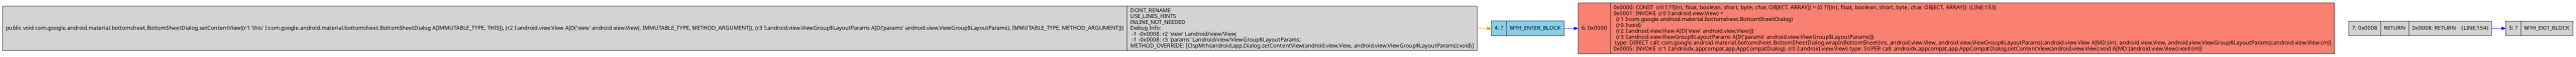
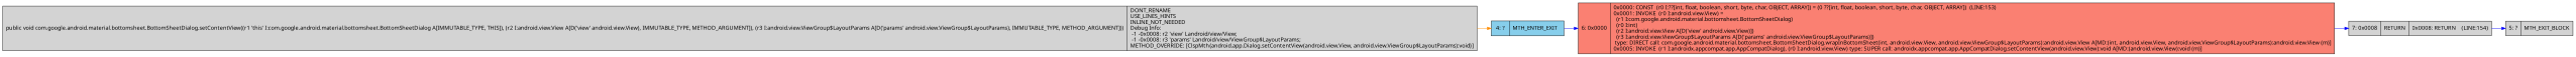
  digraph {
    fontname="Noto Sans"
    rankdir=LR
    node [fillcolor=lightgrey fontname="Noto Sans" shape=record style=filled]
    edge [color=blue fontname="Noto Sans"]
-   n1 [fillcolor=skyblue label="{4\:\ ?|MTH_ENTER_BLOCK\l}"]
-   n2 [fillcolor=salmon label="{6\:\ 0x0000|0x0000: CONST  (r0 I:??[int, float, boolean, short, byte, char, OBJECT, ARRAY]) = (0 ??[int, float, boolean, short, byte, char, OBJECT, ARRAY])  (LINE:153)\l0x0001: INVOKE  (r0 I:android.view.View) = \l  (r1 I:com.google.android.material.bottomsheet.BottomSheetDialog)\l  (r0 I:void)\l  (r2 I:android.view.View A[D('view' android.view.View)])\l  (r3 I:android.view.ViewGroup$LayoutParams A[D('params' android.view.ViewGroup$LayoutParams)])\l type: DIRECT call: com.google.android.material.bottomsheet.BottomSheetDialog.wrapInBottomSheet(int, android.view.View, android.view.ViewGroup$LayoutParams):android.view.View A[MD:(int, android.view.View, android.view.ViewGroup$LayoutParams):android.view.View (m)]\l0x0005: INVOKE  (r1 I:androidx.appcompat.app.AppCompatDialog), (r0 I:android.view.View) type: SUPER call: androidx.appcompat.app.AppCompatDialog.setContentView(android.view.View):void A[MD:(android.view.View):void (m)]\l}"]
+   n1 [fillcolor=skyblue label="{4\:\ ?|MTH_ENTER_EXIT\l}"]
+   n2 [fillcolor=salmon label="{6\:\ 0x0000|0x0000: CONST  (r0 I:??[int, float, boolean, short, byte, char, OBJECT, ARRAY]) = (0 ??[int, float, boolean, short, byte, char, OBJECT, ARRAY])  (LINE:153)\l0x0001: INVOKE  (r0 I:android.view.View) = \l  (r1 I:com.google.android.material.bottomsheet.BottomSheetDialog)\l  (r0 I:int)\l  (r2 I:android.view.View A[D('view' android.view.View)])\l  (r3 I:android.view.ViewGroup$LayoutParams A[D('params' android.view.ViewGroup$LayoutParams)])\l type: DIRECT call: com.google.android.material.bottomsheet.BottomSheetDialog.wrapInBottomSheet(int, android.view.View, android.view.ViewGroup$LayoutParams):android.view.View A[MD:(int, android.view.View, android.view.ViewGroup$LayoutParams):android.view.View (m)]\l0x0005: INVOKE  (r1 I:androidx.appcompat.app.AppCompatDialog), (r0 I:android.view.View) type: SUPER call: androidx.appcompat.app.AppCompatDialog.setContentView(android.view.View):void A[MD:(android.view.View):void (m)]\l}"]
    n3 [label="{7\:\ 0x0008|RETURN\l|0x0008: RETURN    (LINE:154)\l}"]
    n4 [label="{5\:\ ?|MTH_EXIT_BLOCK\l}"]
    n5 [label="{public void com.google.android.material.bottomsheet.BottomSheetDialog.setContentView((r1 'this' I:com.google.android.material.bottomsheet.BottomSheetDialog A[IMMUTABLE_TYPE, THIS]), (r2 I:android.view.View A[D('view' android.view.View), IMMUTABLE_TYPE, METHOD_ARGUMENT]), (r3 I:android.view.ViewGroup$LayoutParams A[D('params' android.view.ViewGroup$LayoutParams), IMMUTABLE_TYPE, METHOD_ARGUMENT]))  | DONT_RENAME\lUSE_LINES_HINTS\lINLINE_NOT_NEEDED\lDebug Info:\l  \-1 \-0x0008: r2 'view' Landroid\/view\/View;\l  \-1 \-0x0008: r3 'params' Landroid\/view\/ViewGroup$LayoutParams;\lMETHOD_OVERRIDE: [ClspMth\{android.app.Dialog.setContentView(android.view.View, android.view.ViewGroup$LayoutParams):void\}]\l}"]
    n1 -> n2
+   n2 -> n3
    n3 -> n4
    n5 -> n1 [color=darkorange]
  }
